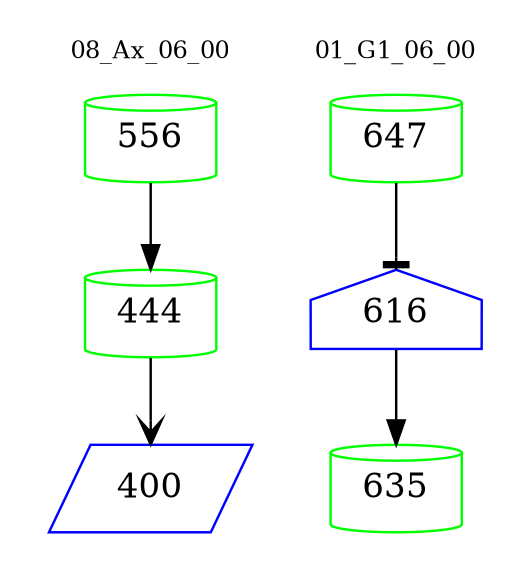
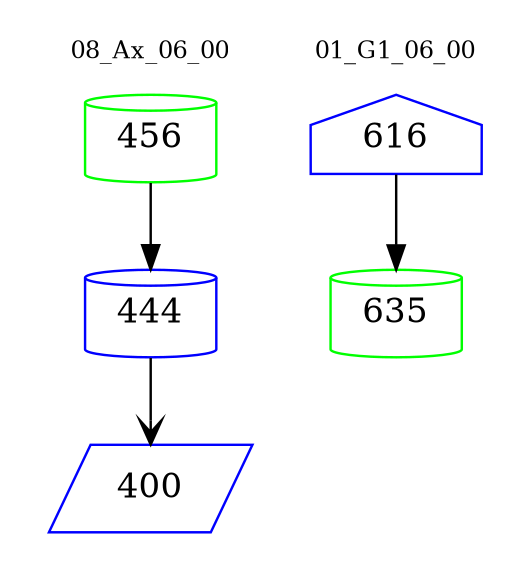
  digraph {
    node [color=green shape=cylinder]
    edge [arrowhead=normal color=black]
-   n1 [label=556]
-   n2 [label=444]
+   n1 [label=456]
+   n2 [color=blue label=444]
    n3 [color=blue label=400 shape=parallelogram]
-   n4 [label=647]
    n5 [color=blue label=616 shape=house]
    n6 [label=635]
    subgraph cluster_1 {
      color=white
      fontsize=10
      label="08_Ax_06_00"
      n1
      n2
      n3
    }
    subgraph cluster_2 {
      color=white
      fontsize=10
      label="01_G1_06_00"
-     n4
      n5
      n6
    }
    n1 -> n2
    n2 -> n3 [arrowhead=vee]
-   n4 -> n5 [arrowhead=tee]
    n5 -> n6
  }
